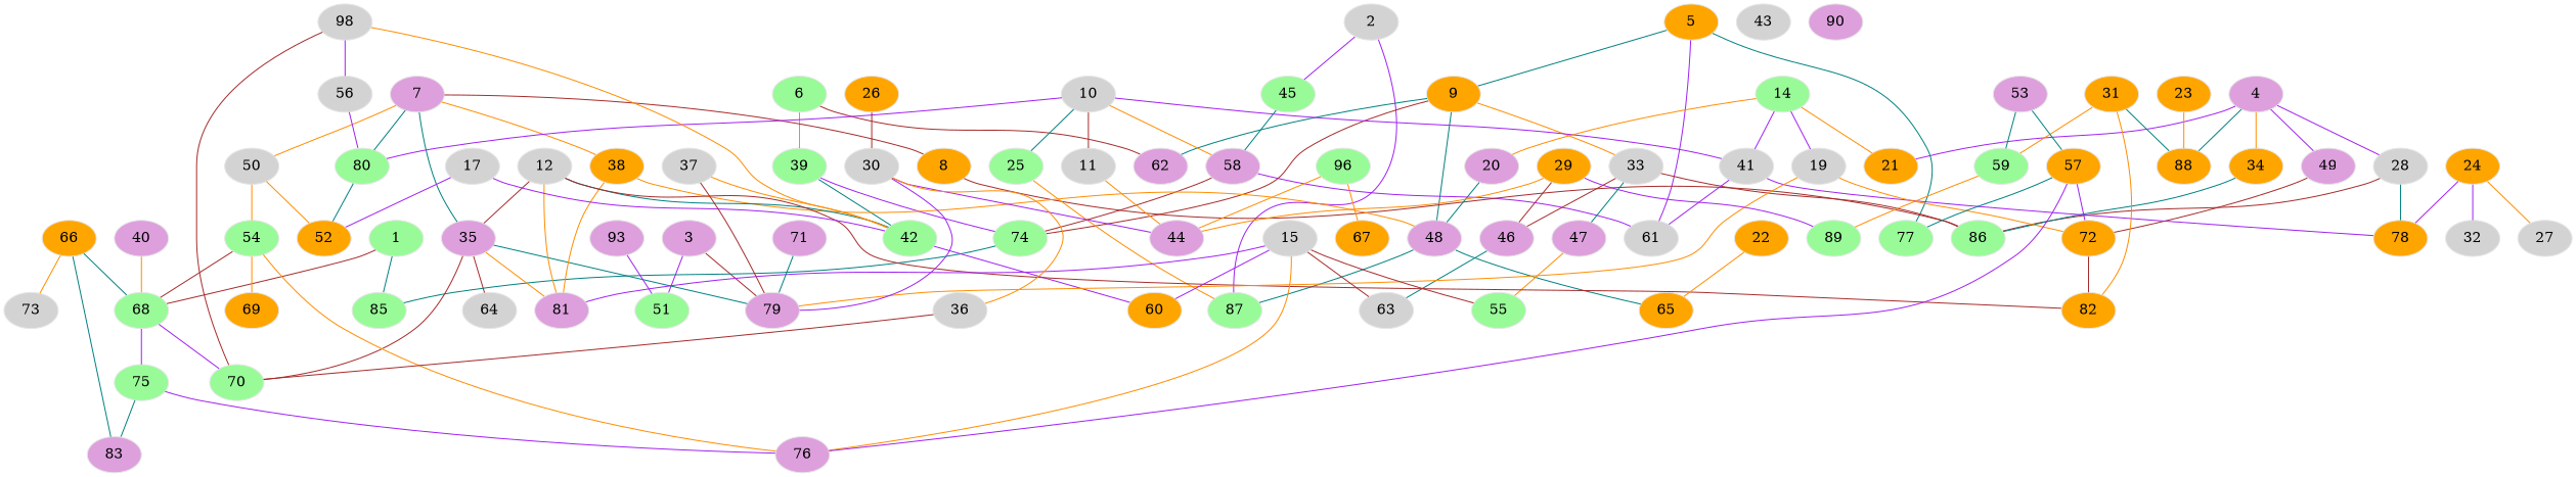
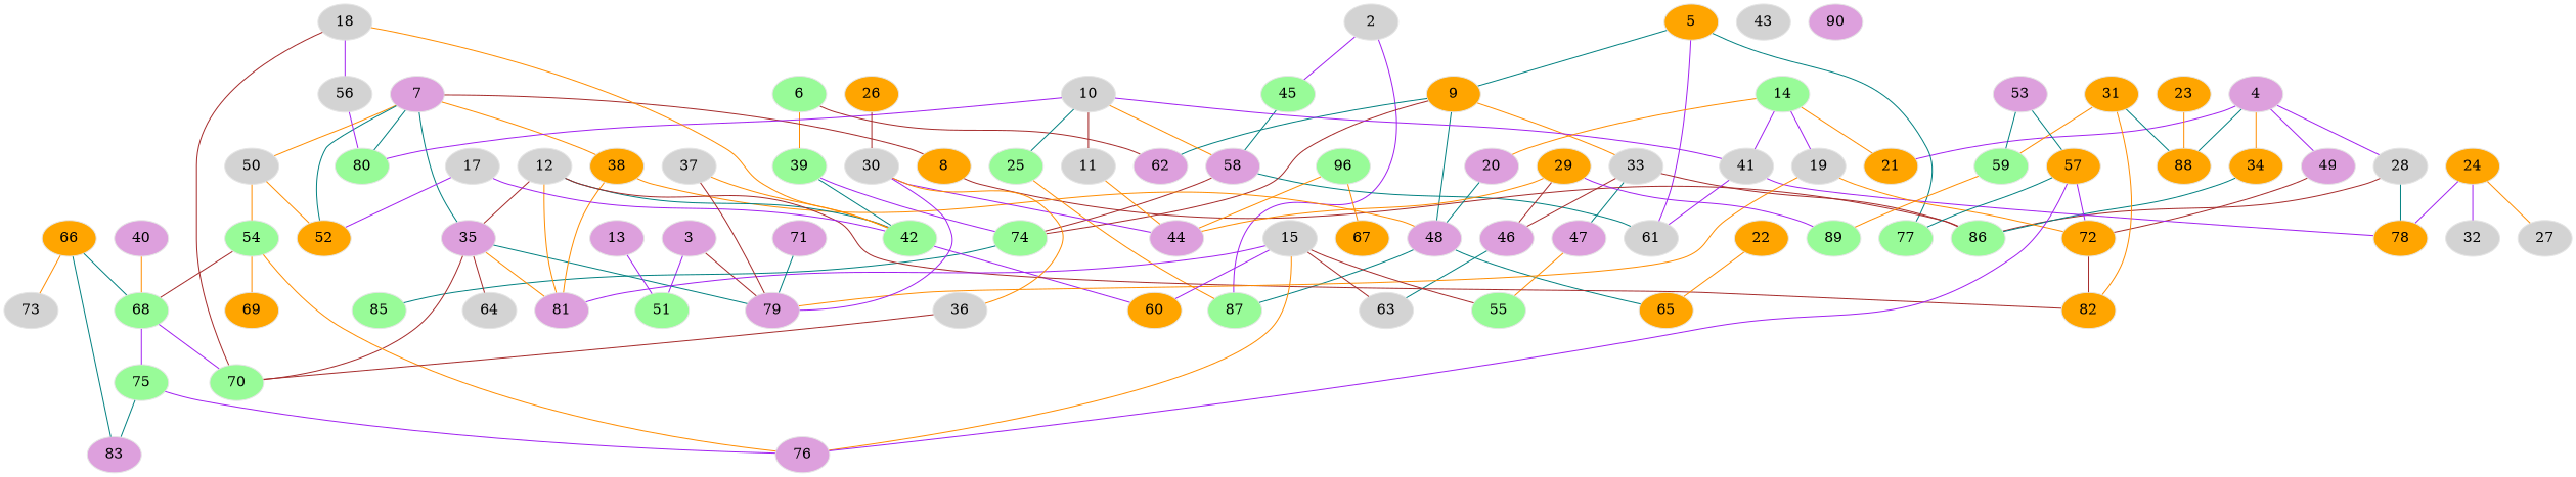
  graph {
    node [color=gray90 fillcolor=lightgrey style=filled]
    edge [color=darkorange]
-   1 [fillcolor=palegreen]
    68 [fillcolor=palegreen]
    85 [fillcolor=palegreen]
    70 [fillcolor=palegreen]
    75 [fillcolor=palegreen]
    2
    45 [fillcolor=palegreen]
    87 [fillcolor=palegreen]
    58 [fillcolor=plum]
    3 [fillcolor=plum]
    51 [fillcolor=palegreen]
    79 [fillcolor=plum]
    4 [fillcolor=plum]
    21 [fillcolor=orange]
    28
    34 [fillcolor=orange]
    49 [fillcolor=plum]
    88 [fillcolor=orange]
    86 [fillcolor=palegreen]
    78 [fillcolor=orange]
    72 [fillcolor=orange]
    5 [fillcolor=orange]
    9 [fillcolor=orange]
    61
    77 [fillcolor=palegreen]
    62 [fillcolor=plum]
    33
    48 [fillcolor=plum]
    74 [fillcolor=palegreen]
    6 [fillcolor=palegreen]
    39 [fillcolor=palegreen]
    42 [fillcolor=palegreen]
    7 [fillcolor=plum]
    8 [fillcolor=orange]
    35 [fillcolor=plum]
    38 [fillcolor=orange]
    50
    52 [fillcolor=orange]
    80 [fillcolor=palegreen]
    81 [fillcolor=plum]
    64
    54 [fillcolor=palegreen]
    46 [fillcolor=plum]
    47 [fillcolor=plum]
    65 [fillcolor=orange]
    10
    11
    25 [fillcolor=palegreen]
    41
    44 [fillcolor=plum]
    12
    82 [fillcolor=orange]
    60 [fillcolor=orange]
-   13 [fillcolor=plum label=93]
+   13 [fillcolor=plum]
    14 [fillcolor=palegreen]
    19
    20 [fillcolor=plum]
    15
    55 [fillcolor=palegreen]
    63
    76 [fillcolor=plum]
    n62 [fillcolor=palegreen label=96]
    67 [fillcolor=orange]
    17
-   18 [label=98]
+   18
    56
    22 [fillcolor=orange]
    23 [fillcolor=orange]
    24 [fillcolor=orange]
    27
    32
    26 [fillcolor=orange]
    30
    36
    29 [fillcolor=orange]
    89 [fillcolor=palegreen]
    31 [fillcolor=orange]
    59 [fillcolor=palegreen]
    37
    40 [fillcolor=plum]
    43
    69 [fillcolor=orange]
    53 [fillcolor=plum]
    57 [fillcolor=orange]
    66 [fillcolor=orange]
    73
    83 [fillcolor=plum]
    71 [fillcolor=plum]
    90 [fillcolor=plum]
-   1 -- 68 [color=brown]
-   1 -- 85 [color=teal]
    68 -- 70 [color=purple]
    68 -- 75 [color=purple]
    75 -- 76 [color=purple]
    75 -- 83 [color=teal]
    2 -- 45 [color=purple]
    2 -- 87 [color=purple]
    45 -- 58 [color=teal]
-   58 -- 61 [color=purple]
+   58 -- 61 [color=teal]
    58 -- 74 [color=brown]
    3 -- 51 [color=purple]
    3 -- 79 [color=brown]
    4 -- 21 [color=purple]
    4 -- 28 [color=purple]
    4 -- 34
    4 -- 49 [color=purple]
    4 -- 88 [color=teal]
    28 -- 86 [color=brown]
    28 -- 78 [color=teal]
    34 -- 86 [color=teal]
    49 -- 72 [color=brown]
    72 -- 82 [color=brown]
    5 -- 9 [color=teal]
    5 -- 61 [color=purple]
    5 -- 77 [color=teal]
    9 -- 62 [color=teal]
    9 -- 33
    9 -- 48 [color=teal]
    9 -- 74 [color=brown]
    33 -- 86 [color=brown]
    33 -- 46 [color=brown]
    33 -- 47 [color=teal]
    48 -- 87 [color=teal]
    48 -- 65 [color=teal]
    74 -- 85 [color=teal]
    6 -- 62 [color=brown]
    6 -- 39
    39 -- 74 [color=purple]
    39 -- 42 [color=teal]
    42 -- 60 [color=purple]
    7 -- 8 [color=brown]
    7 -- 35 [color=teal]
    7 -- 38
    7 -- 50
-   80 -- 52 [color=teal]
+   7 -- 52 [color=teal]
    7 -- 80 [color=teal]
    8 -- 86 [color=brown]
    35 -- 70 [color=brown]
    35 -- 79 [color=teal]
    35 -- 81
    35 -- 64 [color=brown]
    38 -- 48
    38 -- 81
    50 -- 52
    50 -- 54
    54 -- 68 [color=brown]
    54 -- 76
    54 -- 69
    46 -- 63 [color=teal]
    47 -- 55
    10 -- 58
    10 -- 80 [color=purple]
    10 -- 11 [color=brown]
    10 -- 25 [color=teal]
    10 -- 41 [color=purple]
    11 -- 44
    25 -- 87
    41 -- 78 [color=purple]
    41 -- 61 [color=purple]
    12 -- 42 [color=teal]
    12 -- 35 [color=brown]
    12 -- 81
    12 -- 82 [color=brown]
    13 -- 51 [color=purple]
    14 -- 21
    14 -- 41 [color=purple]
    14 -- 19 [color=purple]
    14 -- 20
    19 -- 79
    19 -- 72
    20 -- 48 [color=teal]
    15 -- 81 [color=purple]
    15 -- 60 [color=purple]
    15 -- 55 [color=brown]
    15 -- 63 [color=brown]
    15 -- 76
    n62 -- 44
    n62 -- 67
    17 -- 42 [color=purple]
    17 -- 52 [color=purple]
    18 -- 70 [color=brown]
    18 -- 42
    18 -- 56 [color=purple]
    56 -- 80 [color=purple]
    22 -- 65
    23 -- 88
    24 -- 78 [color=purple]
    24 -- 27
    24 -- 32 [color=purple]
    26 -- 30 [color=brown]
    30 -- 79 [color=purple]
    30 -- 44 [color=purple]
    30 -- 36
    36 -- 70 [color=brown]
    29 -- 46 [color=brown]
    29 -- 44
    29 -- 89 [color=purple]
    31 -- 88 [color=teal]
    31 -- 82
    31 -- 59
    59 -- 89
    37 -- 79 [color=brown]
    37 -- 42
    40 -- 68
    53 -- 59 [color=teal]
    53 -- 57 [color=teal]
    57 -- 72 [color=purple]
    57 -- 77 [color=teal]
    57 -- 76 [color=purple]
    66 -- 68 [color=teal]
    66 -- 73
    66 -- 83 [color=teal]
    71 -- 79 [color=teal]
  }
